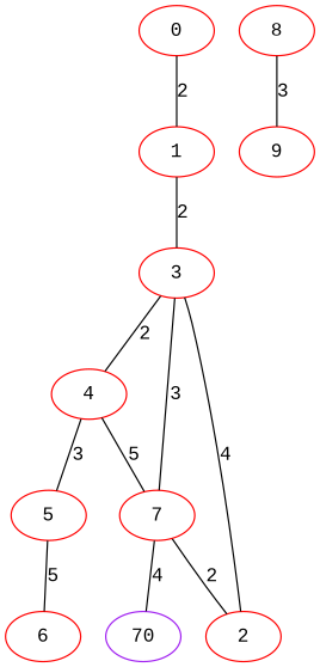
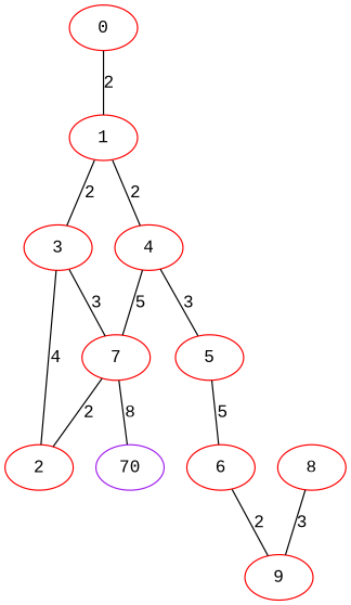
  graph {
    fontname="Liberation Mono"
    node [color=red fontname="Liberation Mono" weight=1]
    edge [fontname="Liberation Mono"]
    0
    1
    3
    2
    4
    7
    5
    n8 [color=purple label=70 weight=4]
    6
    9
    8
    0 -- 1 [label=2]
    1 -- 3 [label=2]
-   3 -- 4 [label=2]
+   1 -- 4 [label=2]
    3 -- 7 [label=3]
    2 -- 3 [label=4]
    4 -- 7 [label=5]
    4 -- 5 [label=3]
    7 -- 2 [label=2]
-   7 -- n8 [label=4]
+   7 -- n8 [label=8]
    5 -- 6 [label=5]
+   6 -- 9 [label=2]
    8 -- 9 [label=3]
  }
